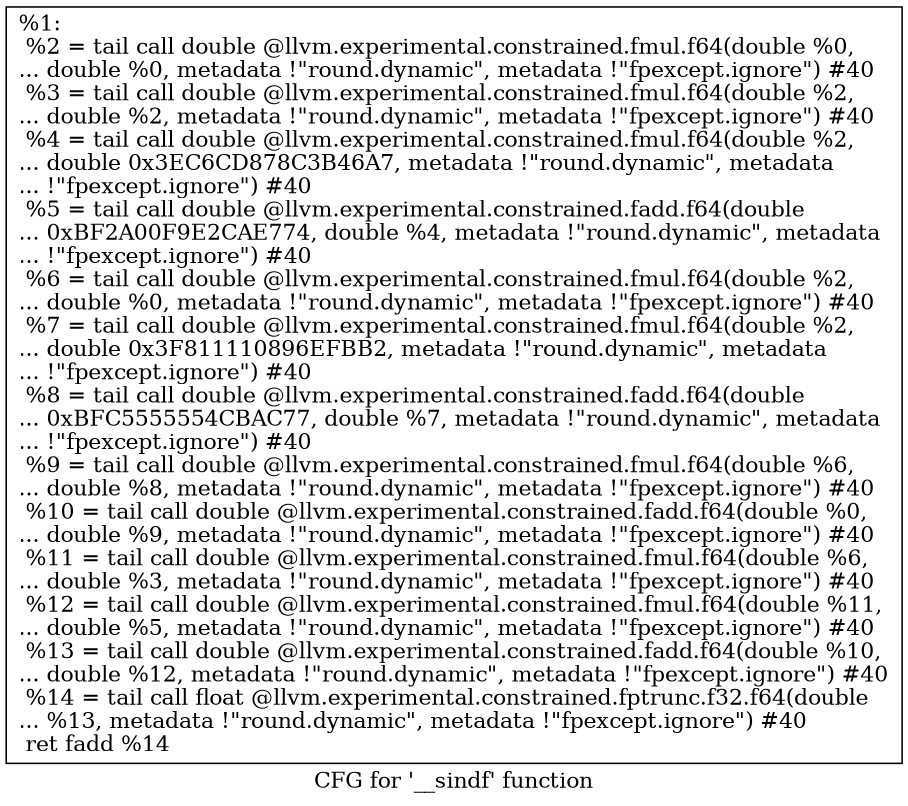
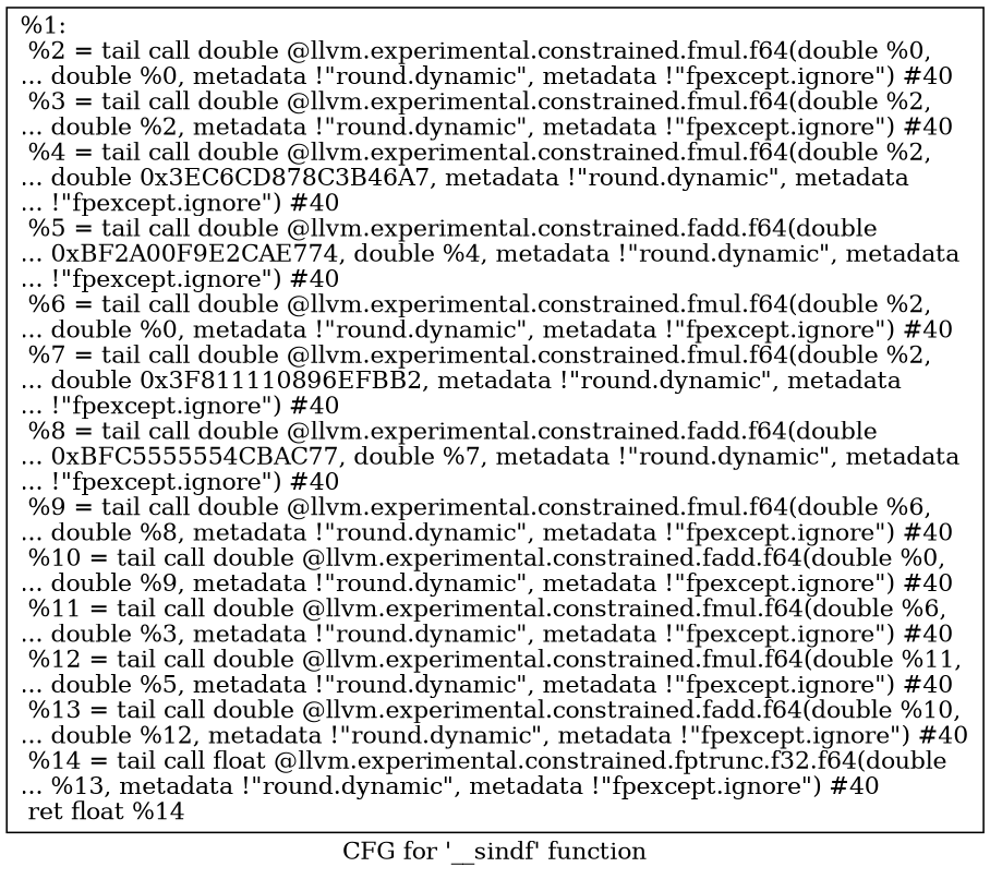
  digraph {
    label="CFG for '__sindf' function"
    rankdir=LR
-   n1 [label="{%1:\l  %2 = tail call double @llvm.experimental.constrained.fmul.f64(double %0,\l... double %0, metadata !\"round.dynamic\", metadata !\"fpexcept.ignore\") #40\l  %3 = tail call double @llvm.experimental.constrained.fmul.f64(double %2,\l... double %2, metadata !\"round.dynamic\", metadata !\"fpexcept.ignore\") #40\l  %4 = tail call double @llvm.experimental.constrained.fmul.f64(double %2,\l... double 0x3EC6CD878C3B46A7, metadata !\"round.dynamic\", metadata\l... !\"fpexcept.ignore\") #40\l  %5 = tail call double @llvm.experimental.constrained.fadd.f64(double\l... 0xBF2A00F9E2CAE774, double %4, metadata !\"round.dynamic\", metadata\l... !\"fpexcept.ignore\") #40\l  %6 = tail call double @llvm.experimental.constrained.fmul.f64(double %2,\l... double %0, metadata !\"round.dynamic\", metadata !\"fpexcept.ignore\") #40\l  %7 = tail call double @llvm.experimental.constrained.fmul.f64(double %2,\l... double 0x3F811110896EFBB2, metadata !\"round.dynamic\", metadata\l... !\"fpexcept.ignore\") #40\l  %8 = tail call double @llvm.experimental.constrained.fadd.f64(double\l... 0xBFC5555554CBAC77, double %7, metadata !\"round.dynamic\", metadata\l... !\"fpexcept.ignore\") #40\l  %9 = tail call double @llvm.experimental.constrained.fmul.f64(double %6,\l... double %8, metadata !\"round.dynamic\", metadata !\"fpexcept.ignore\") #40\l  %10 = tail call double @llvm.experimental.constrained.fadd.f64(double %0,\l... double %9, metadata !\"round.dynamic\", metadata !\"fpexcept.ignore\") #40\l  %11 = tail call double @llvm.experimental.constrained.fmul.f64(double %6,\l... double %3, metadata !\"round.dynamic\", metadata !\"fpexcept.ignore\") #40\l  %12 = tail call double @llvm.experimental.constrained.fmul.f64(double %11,\l... double %5, metadata !\"round.dynamic\", metadata !\"fpexcept.ignore\") #40\l  %13 = tail call double @llvm.experimental.constrained.fadd.f64(double %10,\l... double %12, metadata !\"round.dynamic\", metadata !\"fpexcept.ignore\") #40\l  %14 = tail call float @llvm.experimental.constrained.fptrunc.f32.f64(double\l... %13, metadata !\"round.dynamic\", metadata !\"fpexcept.ignore\") #40\l  ret fadd %14\l}" shape=record]
+   n1 [label="{%1:\l  %2 = tail call double @llvm.experimental.constrained.fmul.f64(double %0,\l... double %0, metadata !\"round.dynamic\", metadata !\"fpexcept.ignore\") #40\l  %3 = tail call double @llvm.experimental.constrained.fmul.f64(double %2,\l... double %2, metadata !\"round.dynamic\", metadata !\"fpexcept.ignore\") #40\l  %4 = tail call double @llvm.experimental.constrained.fmul.f64(double %2,\l... double 0x3EC6CD878C3B46A7, metadata !\"round.dynamic\", metadata\l... !\"fpexcept.ignore\") #40\l  %5 = tail call double @llvm.experimental.constrained.fadd.f64(double\l... 0xBF2A00F9E2CAE774, double %4, metadata !\"round.dynamic\", metadata\l... !\"fpexcept.ignore\") #40\l  %6 = tail call double @llvm.experimental.constrained.fmul.f64(double %2,\l... double %0, metadata !\"round.dynamic\", metadata !\"fpexcept.ignore\") #40\l  %7 = tail call double @llvm.experimental.constrained.fmul.f64(double %2,\l... double 0x3F811110896EFBB2, metadata !\"round.dynamic\", metadata\l... !\"fpexcept.ignore\") #40\l  %8 = tail call double @llvm.experimental.constrained.fadd.f64(double\l... 0xBFC5555554CBAC77, double %7, metadata !\"round.dynamic\", metadata\l... !\"fpexcept.ignore\") #40\l  %9 = tail call double @llvm.experimental.constrained.fmul.f64(double %6,\l... double %8, metadata !\"round.dynamic\", metadata !\"fpexcept.ignore\") #40\l  %10 = tail call double @llvm.experimental.constrained.fadd.f64(double %0,\l... double %9, metadata !\"round.dynamic\", metadata !\"fpexcept.ignore\") #40\l  %11 = tail call double @llvm.experimental.constrained.fmul.f64(double %6,\l... double %3, metadata !\"round.dynamic\", metadata !\"fpexcept.ignore\") #40\l  %12 = tail call double @llvm.experimental.constrained.fmul.f64(double %11,\l... double %5, metadata !\"round.dynamic\", metadata !\"fpexcept.ignore\") #40\l  %13 = tail call double @llvm.experimental.constrained.fadd.f64(double %10,\l... double %12, metadata !\"round.dynamic\", metadata !\"fpexcept.ignore\") #40\l  %14 = tail call float @llvm.experimental.constrained.fptrunc.f32.f64(double\l... %13, metadata !\"round.dynamic\", metadata !\"fpexcept.ignore\") #40\l  ret float %14\l}" shape=record]
  }
